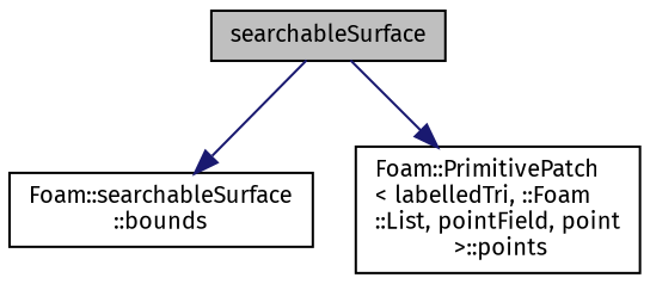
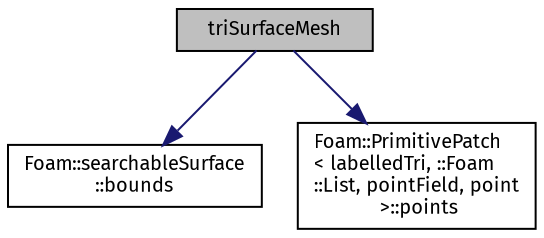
  digraph {
    rankdir=TB
    fontname="Fira Sans"
    node [color=black fontname="Fira Sans" fontsize=10 shape=record]
    edge [color=midnightblue fontname="Fira Sans" fontsize=10 labelfontname=FreeSans labelfontsize=10 style=solid]
-   n1 [fillcolor=grey75 fontcolor=black height=0.2 label=searchableSurface style=filled width=0.4]
+   n1 [fillcolor=grey75 fontcolor=black height=0.2 label=triSurfaceMesh style=filled width=0.4]
    n2 [height=0.2 label="Foam::searchableSurface\l::bounds" width=0.4]
    n3 [height=0.2 label="Foam::PrimitivePatch\l\< labelledTri, ::Foam\l::List, pointField, point\l \>::points" width=0.4]
    n1 -> n2
    n1 -> n3
  }
